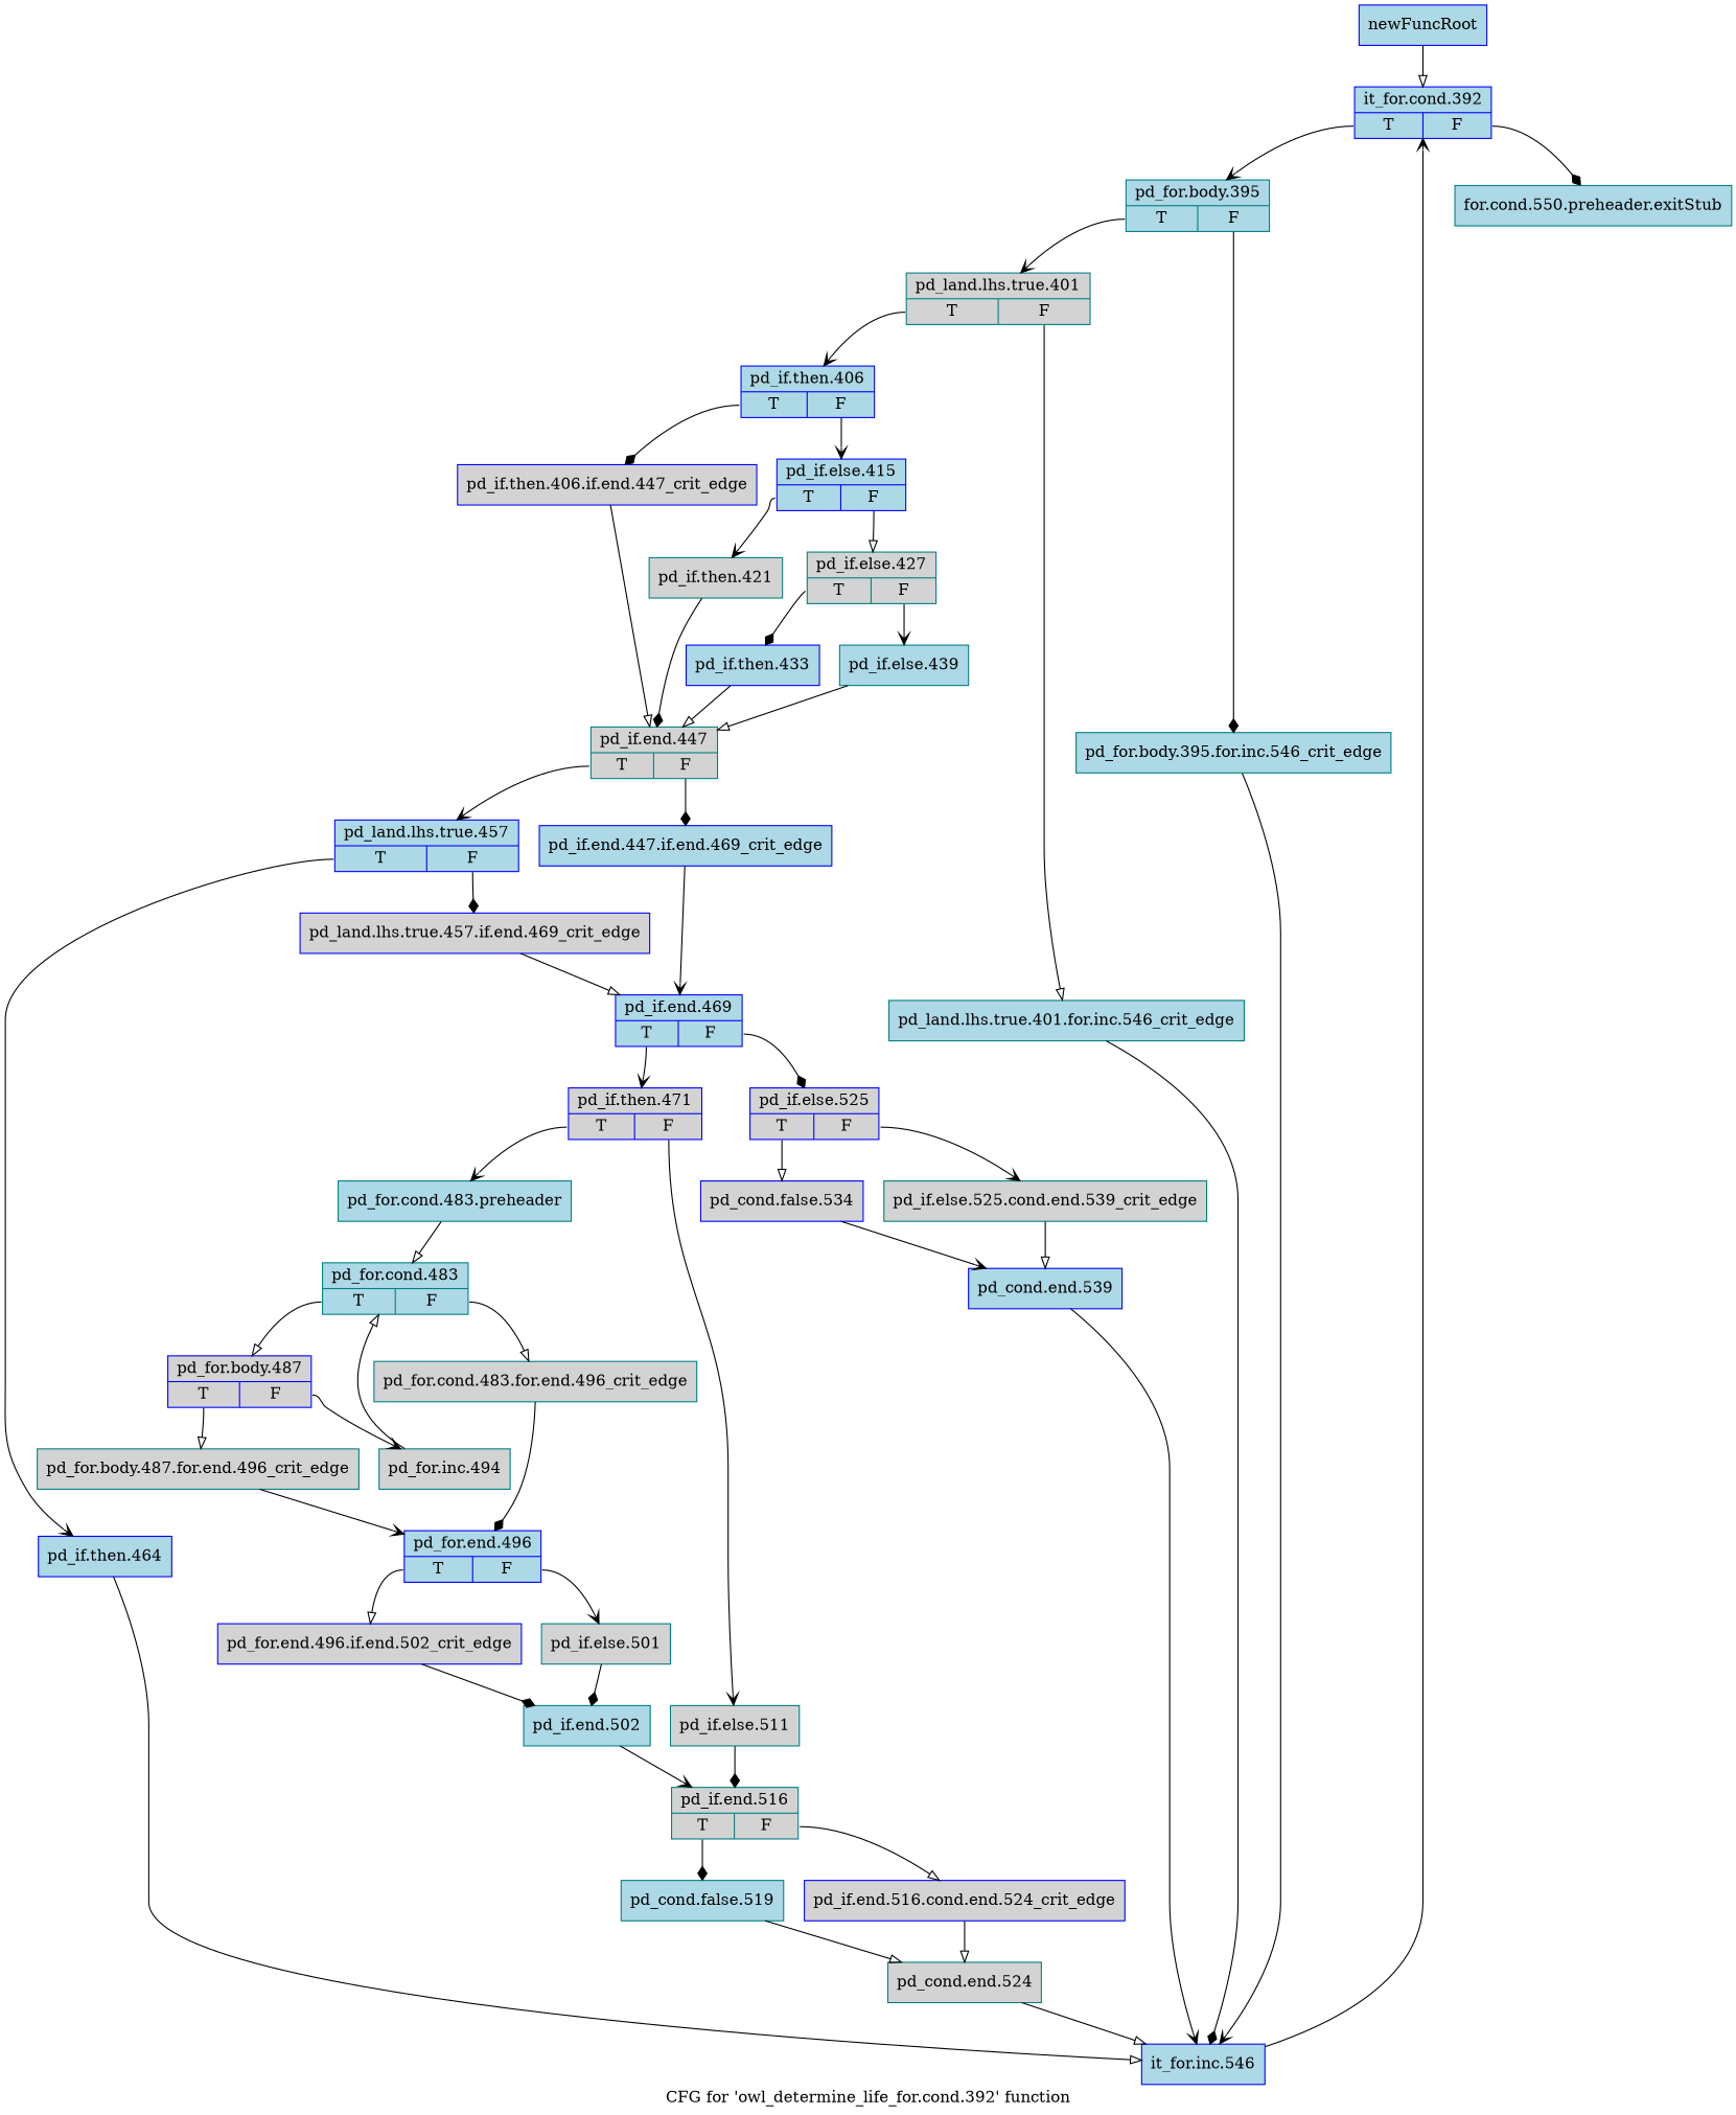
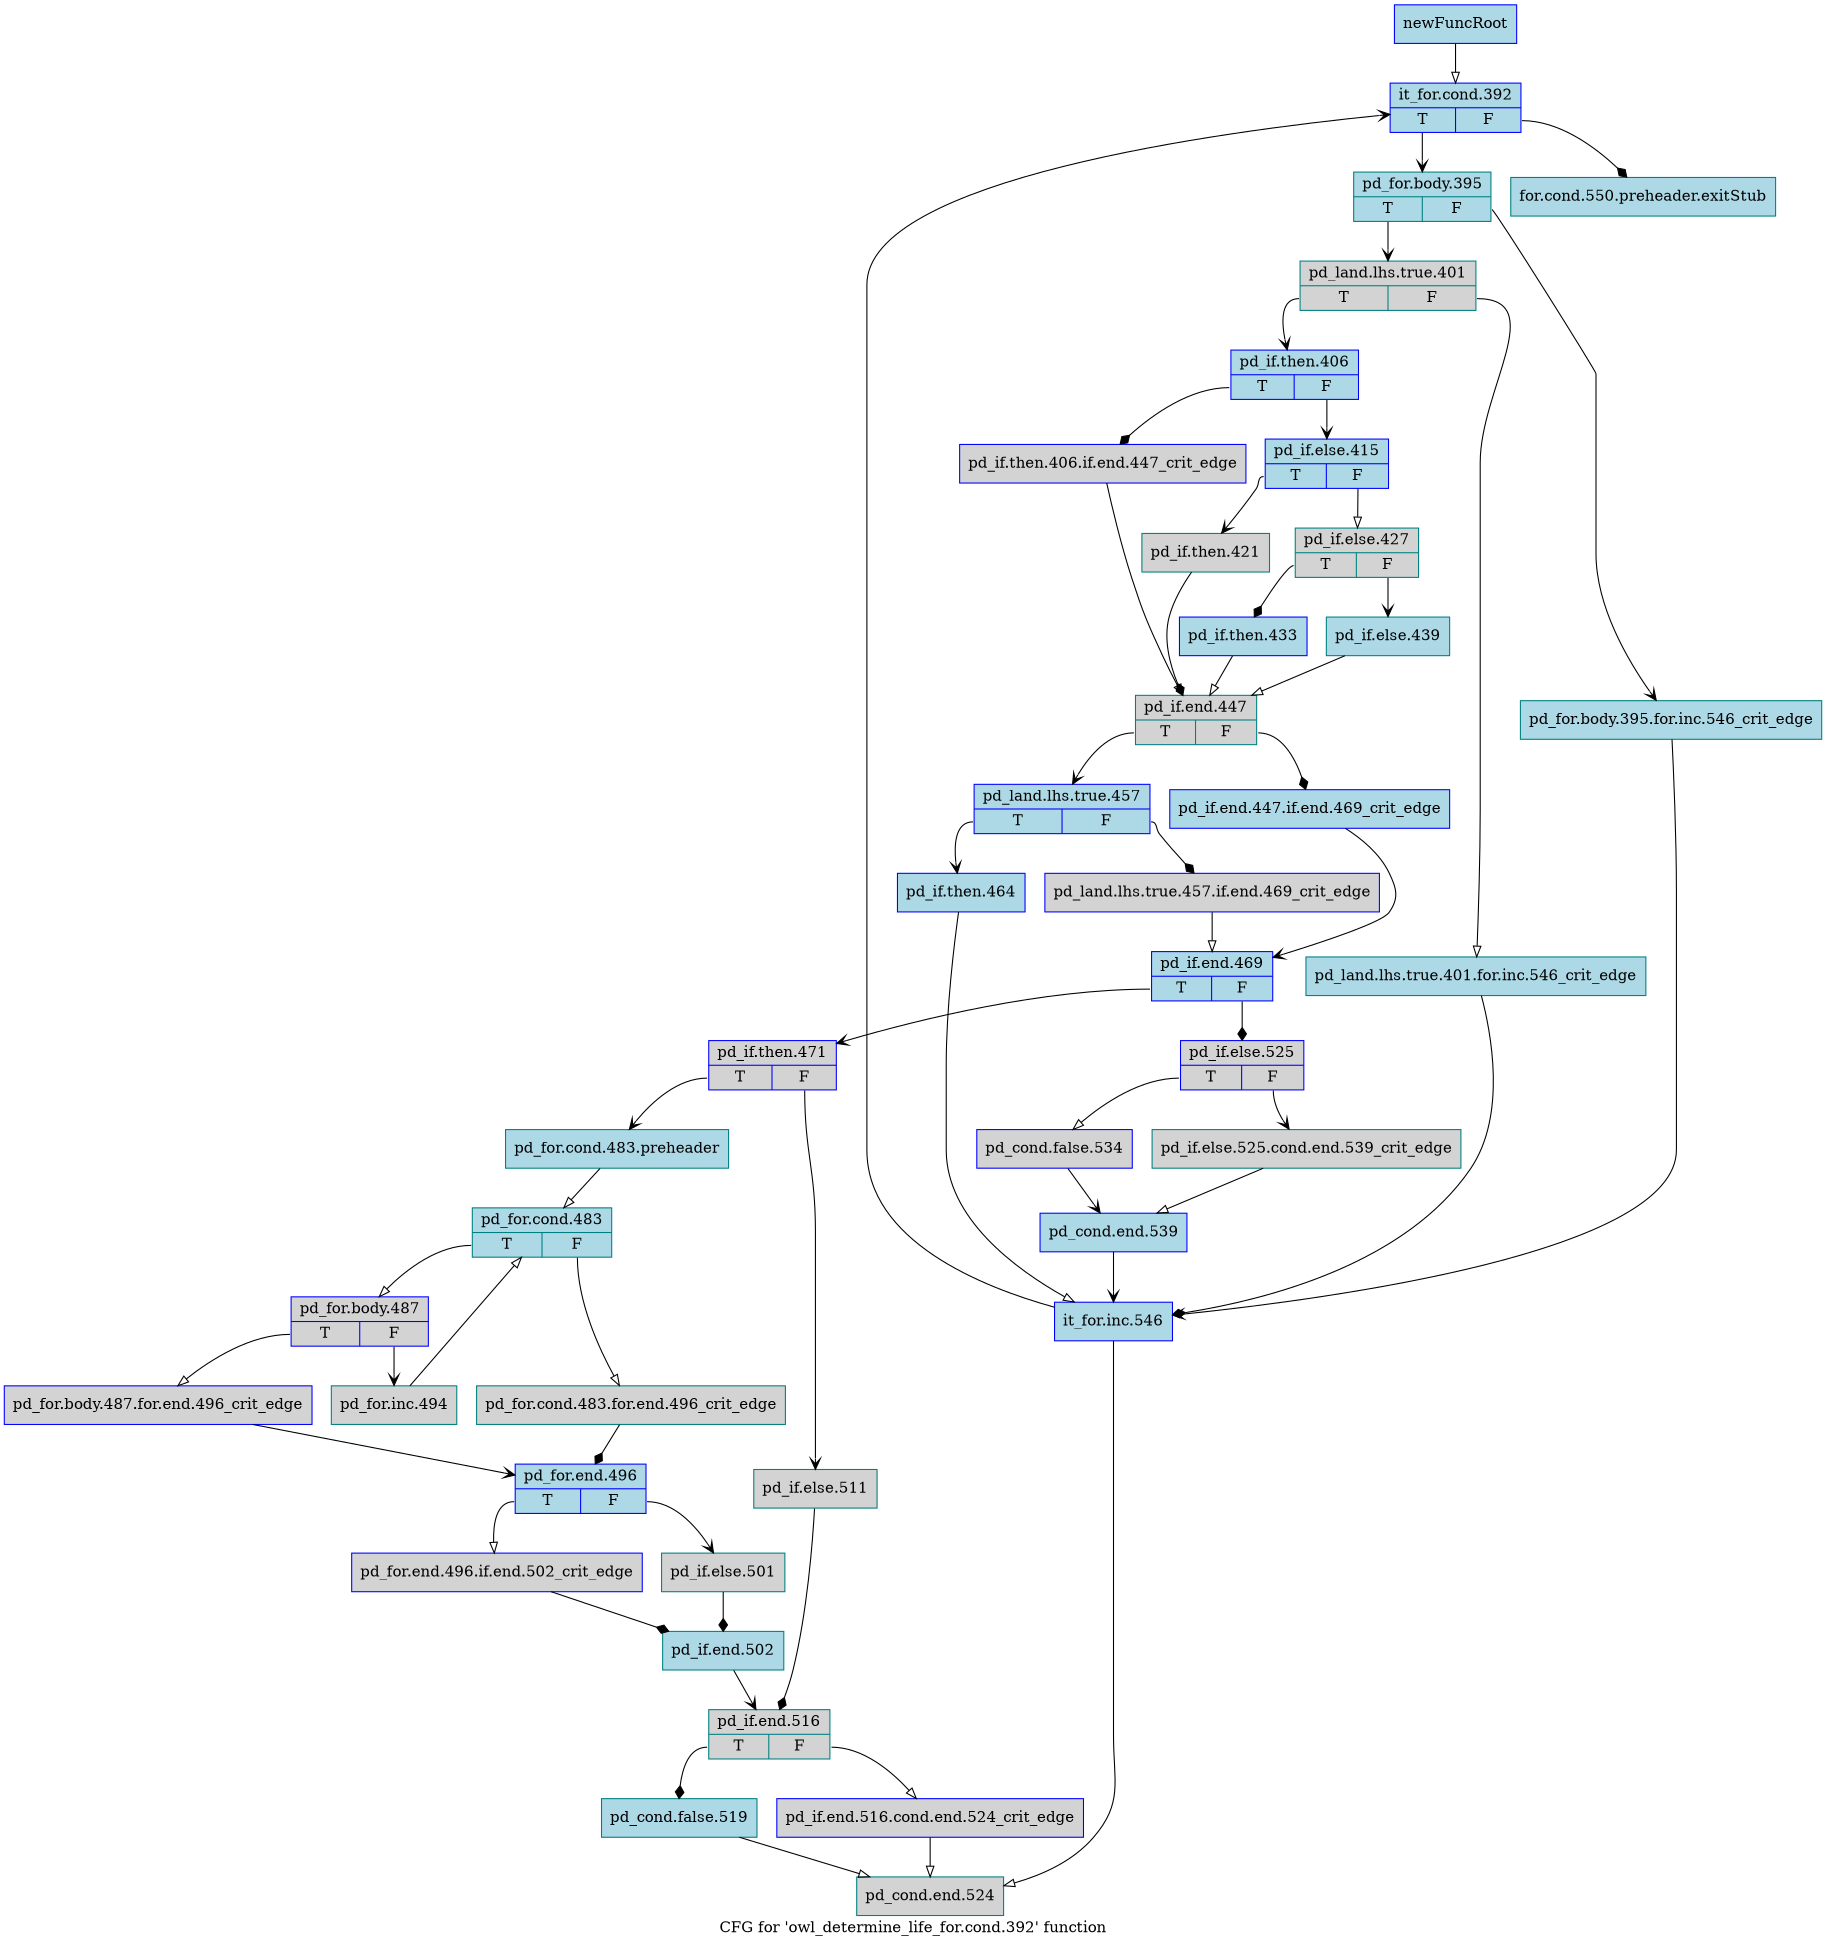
  digraph {
    label="CFG for 'owl_determine_life_for.cond.392' function"
    node [color=blue fillcolor=lightblue shape=record style=filled]
    edge [arrowhead=vee]
    n1 [label="{newFuncRoot}"]
    n2 [label="{it_for.cond.392|{<s0>T|<s1>F}}"]
    n3 [color=teal label="{for.cond.550.preheader.exitStub}"]
    n4 [color=teal label="{pd_for.body.395|{<s0>T|<s1>F}}"]
    n5 [color=teal fillcolor=lightgrey label="{pd_land.lhs.true.401|{<s0>T|<s1>F}}"]
    n6 [color=teal label="{pd_for.body.395.for.inc.546_crit_edge}"]
    n7 [label="{pd_if.then.406|{<s0>T|<s1>F}}"]
    n8 [color=teal label="{pd_land.lhs.true.401.for.inc.546_crit_edge}"]
    n9 [label="{it_for.inc.546}"]
    n10 [fillcolor=lightgrey label="{pd_if.then.406.if.end.447_crit_edge}"]
    n11 [label="{pd_if.else.415|{<s0>T|<s1>F}}"]
    n12 [color=teal fillcolor=lightgrey label="{pd_if.end.447|{<s0>T|<s1>F}}"]
    n13 [color=teal fillcolor=lightgrey label="{pd_if.then.421}"]
    n14 [color=teal fillcolor=lightgrey label="{pd_if.else.427|{<s0>T|<s1>F}}"]
    n15 [label="{pd_land.lhs.true.457|{<s0>T|<s1>F}}"]
    n16 [label="{pd_if.end.447.if.end.469_crit_edge}"]
    n17 [label="{pd_if.then.433}"]
    n18 [color=teal label="{pd_if.else.439}"]
    n19 [label="{pd_if.then.464}"]
    n20 [fillcolor=lightgrey label="{pd_land.lhs.true.457.if.end.469_crit_edge}"]
    n21 [label="{pd_if.end.469|{<s0>T|<s1>F}}"]
    n22 [fillcolor=lightgrey label="{pd_if.then.471|{<s0>T|<s1>F}}"]
    n23 [fillcolor=lightgrey label="{pd_if.else.525|{<s0>T|<s1>F}}"]
    n24 [color=teal label="{pd_for.cond.483.preheader}"]
    n25 [color=teal fillcolor=lightgrey label="{pd_if.else.511}"]
    n26 [fillcolor=lightgrey label="{pd_cond.false.534}"]
    n27 [color=teal fillcolor=lightgrey label="{pd_if.else.525.cond.end.539_crit_edge}"]
    n28 [color=teal label="{pd_for.cond.483|{<s0>T|<s1>F}}"]
    n29 [color=teal fillcolor=lightgrey label="{pd_if.end.516|{<s0>T|<s1>F}}"]
    n30 [label="{pd_cond.end.539}"]
    n31 [fillcolor=lightgrey label="{pd_for.body.487|{<s0>T|<s1>F}}"]
    n32 [color=teal fillcolor=lightgrey label="{pd_for.cond.483.for.end.496_crit_edge}"]
    n33 [color=teal label="{pd_cond.false.519}"]
    n34 [fillcolor=lightgrey label="{pd_if.end.516.cond.end.524_crit_edge}"]
    n35 [color=teal fillcolor=lightgrey label="{pd_cond.end.524}"]
-   n36 [color=teal fillcolor=lightgrey label="{pd_for.body.487.for.end.496_crit_edge}"]
+   n36 [fillcolor=lightgrey label="{pd_for.body.487.for.end.496_crit_edge}"]
    n37 [color=teal fillcolor=lightgrey label="{pd_for.inc.494}"]
    n38 [label="{pd_for.end.496|{<s0>T|<s1>F}}"]
    n39 [fillcolor=lightgrey label="{pd_for.end.496.if.end.502_crit_edge}"]
    n40 [color=teal fillcolor=lightgrey label="{pd_if.else.501}"]
    n41 [color=teal label="{pd_if.end.502}"]
    n1 -> n2 [arrowhead=onormal]
    n2 -> n3 [arrowhead=diamond tailport=s1]
    n2 -> n4 [tailport=s0]
    n4 -> n5 [tailport=s0]
-   n4 -> n6 [arrowhead=diamond tailport=s1]
+   n4 -> n6 [tailport=s1]
    n5 -> n7 [tailport=s0]
    n5 -> n8 [arrowhead=onormal tailport=s1]
    n6 -> n9
    n7 -> n10 [arrowhead=diamond tailport=s0]
    n7 -> n11 [tailport=s1]
    n8 -> n9 [arrowhead=diamond]
    n9 -> n2
    n10 -> n12 [arrowhead=onormal]
    n11 -> n13 [tailport=s0]
    n11 -> n14 [arrowhead=onormal tailport=s1]
    n12 -> n15 [tailport=s0]
    n12 -> n16 [arrowhead=diamond tailport=s1]
    n13 -> n12 [arrowhead=diamond]
    n14 -> n17 [arrowhead=diamond tailport=s0]
    n14 -> n18 [tailport=s1]
    n15 -> n19 [tailport=s0]
    n15 -> n20 [arrowhead=diamond tailport=s1]
    n16 -> n21
    n17 -> n12 [arrowhead=onormal]
    n18 -> n12 [arrowhead=onormal]
    n19 -> n9 [arrowhead=onormal]
    n20 -> n21 [arrowhead=onormal]
    n21 -> n22 [tailport=s0]
    n21 -> n23 [arrowhead=diamond tailport=s1]
    n22 -> n24 [tailport=s0]
    n22 -> n25 [tailport=s1]
    n23 -> n26 [arrowhead=onormal tailport=s0]
    n23 -> n27 [tailport=s1]
    n24 -> n28 [arrowhead=onormal]
    n25 -> n29 [arrowhead=diamond]
    n26 -> n30
    n27 -> n30 [arrowhead=onormal]
    n28 -> n31 [arrowhead=onormal tailport=s0]
    n28 -> n32 [arrowhead=onormal tailport=s1]
    n29 -> n33 [arrowhead=diamond tailport=s0]
    n29 -> n34 [arrowhead=onormal tailport=s1]
    n30 -> n9
    n31 -> n36 [arrowhead=onormal tailport=s0]
    n31 -> n37 [tailport=s1]
    n32 -> n38 [arrowhead=diamond]
    n33 -> n35 [arrowhead=onormal]
    n34 -> n35 [arrowhead=onormal]
-   n35 -> n9 [arrowhead=onormal]
+   n9 -> n35 [arrowhead=onormal]
    n36 -> n38
    n37 -> n28 [arrowhead=onormal]
    n38 -> n39 [arrowhead=onormal tailport=s0]
    n38 -> n40 [tailport=s1]
    n39 -> n41 [arrowhead=diamond]
    n40 -> n41 [arrowhead=diamond]
    n41 -> n29
  }
